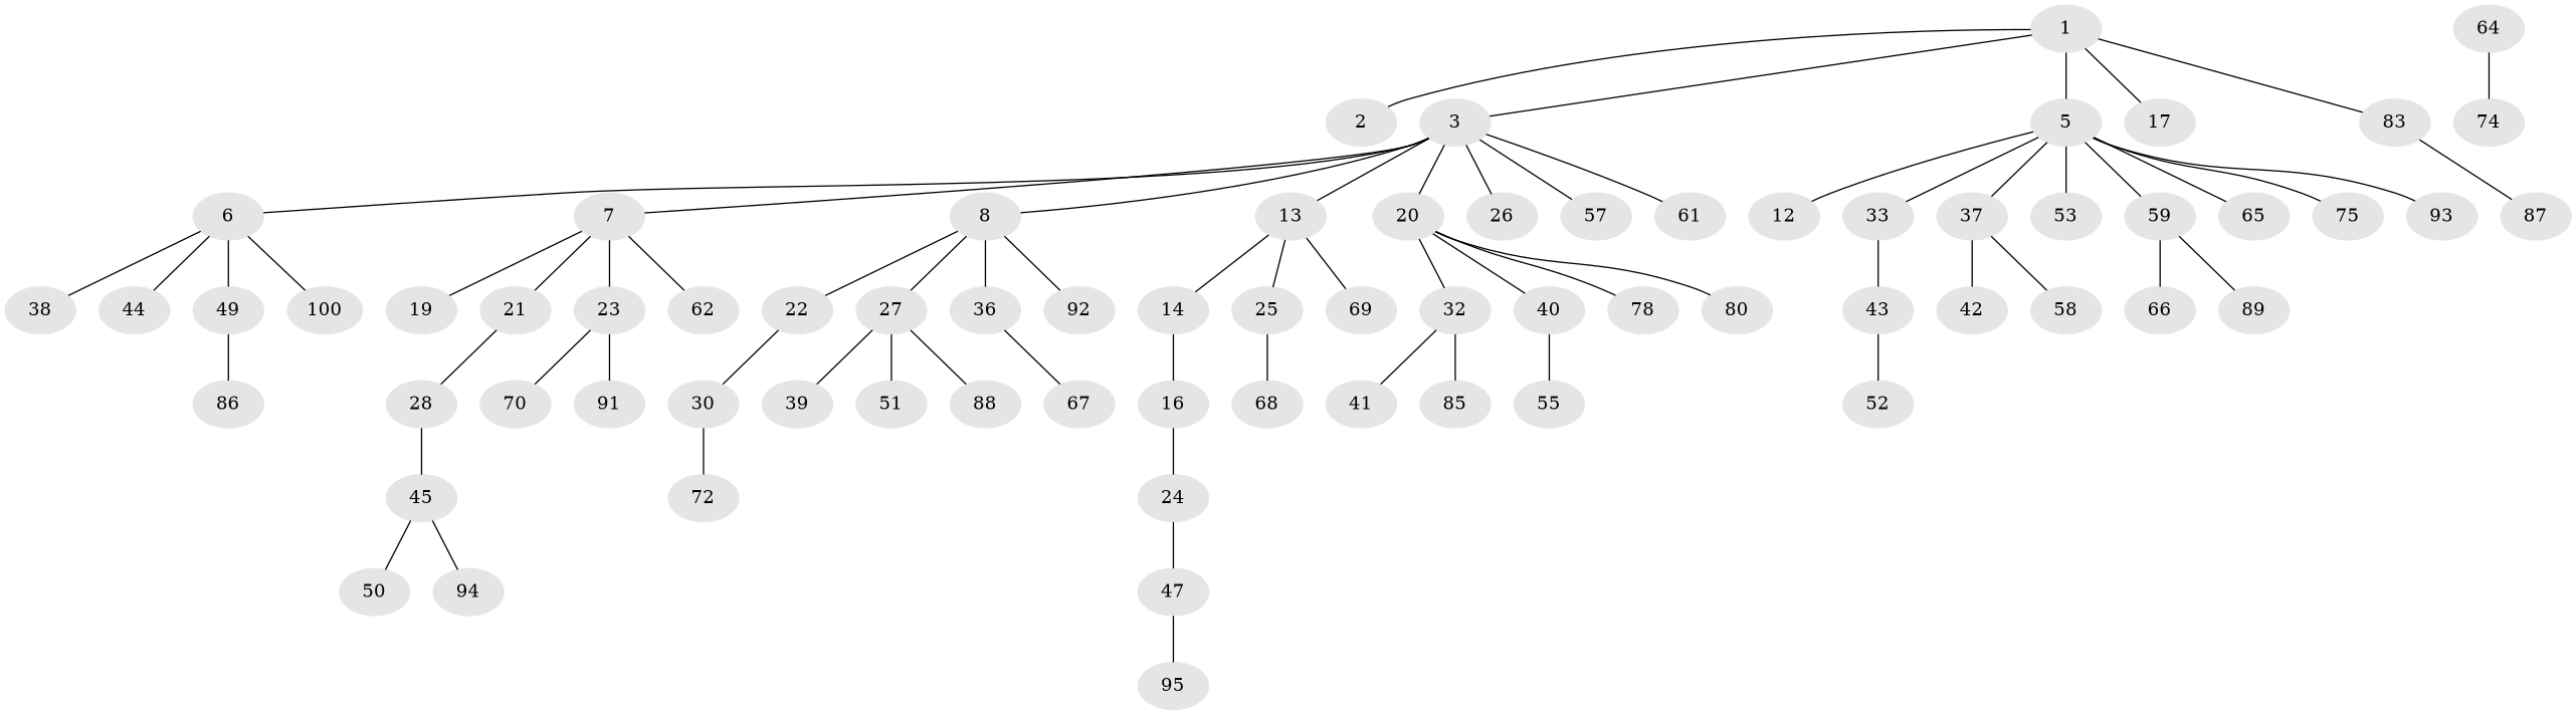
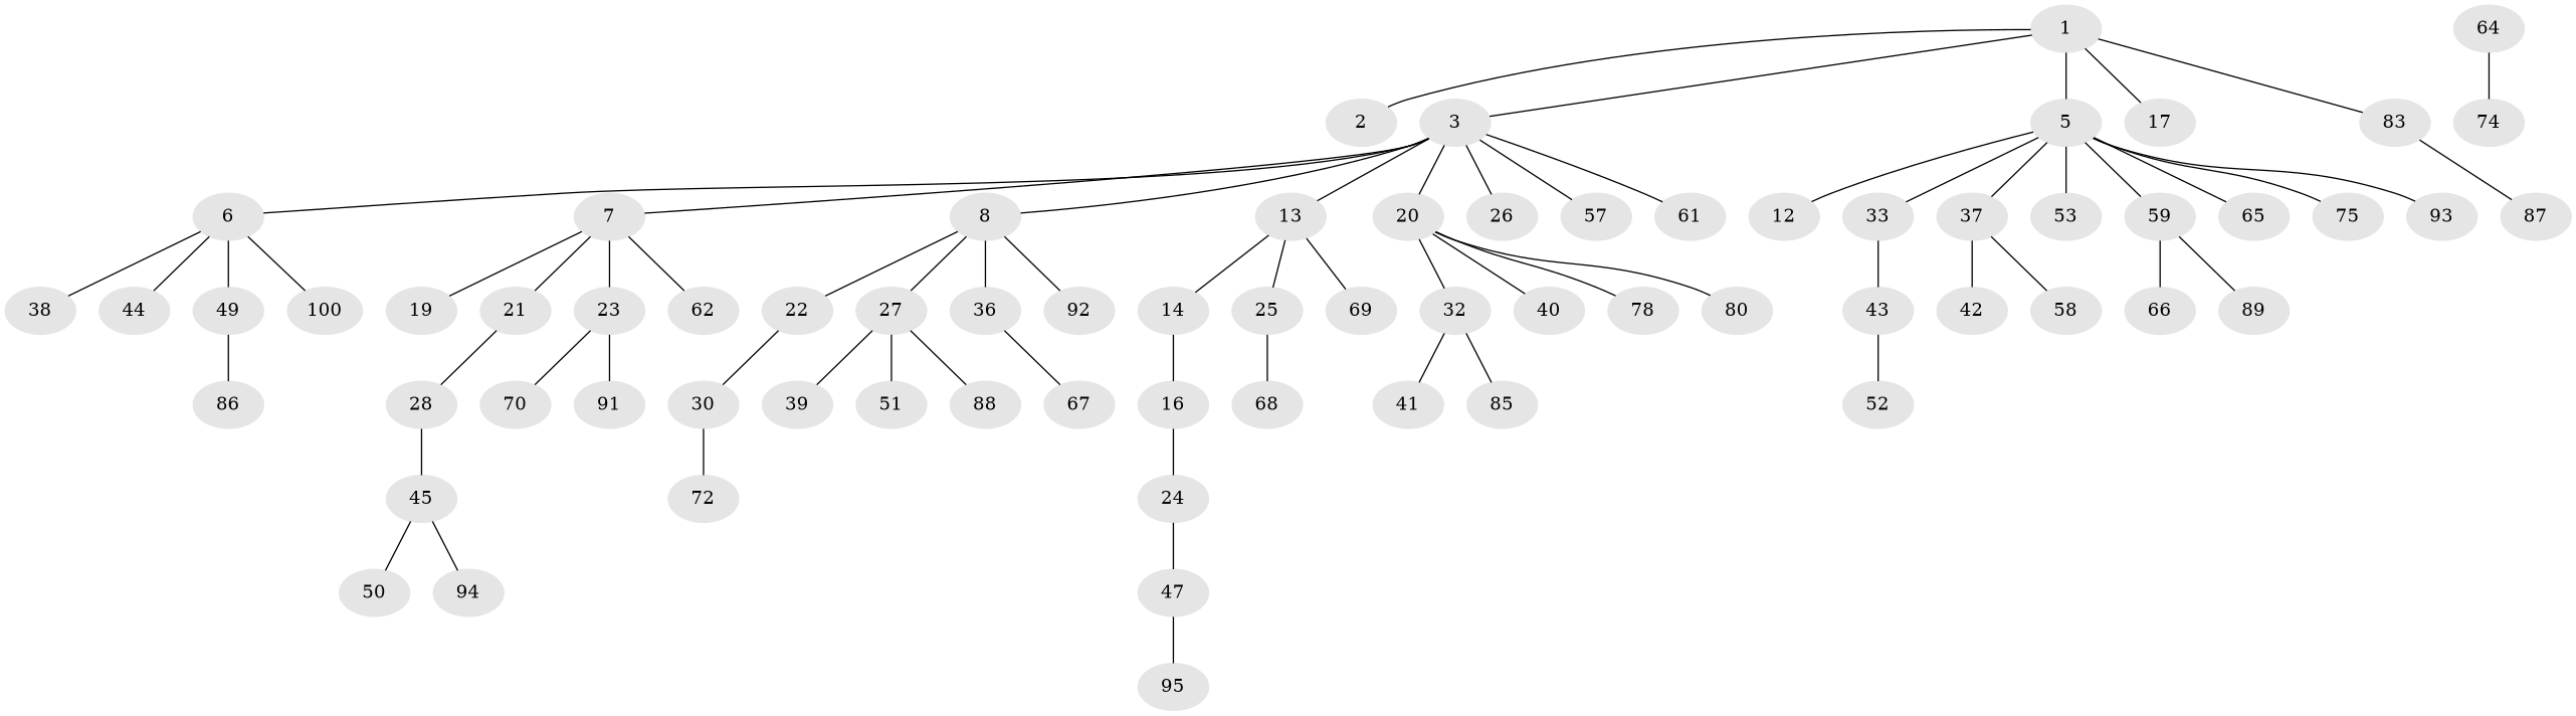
  graph {
    node [color=gray90 style=filled]
    1 [super="+77"]
    2 [super="+97"]
    3 [super="+4"]
    5 [super="+18"]
    17
    83
    6 [super="+10"]
    7 [super="+11"]
    8 [super="+9"]
    13 [super="+79"]
    20 [super="+48"]
    26
    57
    61 [super="+84"]
    12
    33 [super="+46"]
    37
    53
    59
    65
    75
    93
    87 [super="+90"]
    38
    44
    49 [super="+73"]
    100
    19
    21
    23 [super="+31"]
    62
    22
    27 [super="+29"]
    36
    92
    14 [super="+15"]
    25 [super="+34"]
    69
    32 [super="+56"]
    40
    78
    80
    64 [super="+81"]
    n44 [label=74]
    43 [super="+96"]
    42
    58 [super="+71"]
    66
    89
    86
    28
    70
    91
    30 [super="+60"]
    39
    51 [super="+63"]
    88
    67
    16 [super="+35"]
    68 [super="+98"]
    24 [super="+82"]
    47
    41
    85
-   55
    45 [super="+74"]
    72
    95 [super="+99"]
    50
    94
    52 [super="+54"]
    1 -- 2
    1 -- 3
    1 -- 5
    1 -- 17
    1 -- 83
    3 -- 6
    3 -- 7
    3 -- 8
    3 -- 13
    3 -- 20
    3 -- 26
    3 -- 57
    3 -- 61
    5 -- 12
    5 -- 33
    5 -- 37
    5 -- 53
    5 -- 59
    5 -- 65
    5 -- 75
    5 -- 93
    83 -- 87
    6 -- 38
    6 -- 44
    6 -- 49
    6 -- 100
    7 -- 19
    7 -- 21
    7 -- 23
    7 -- 62
    8 -- 22
    8 -- 27
    8 -- 36
    8 -- 92
    13 -- 14
    13 -- 25
    13 -- 69
    20 -- 32
    20 -- 40
    20 -- 78
    20 -- 80
    33 -- 43
    37 -- 42
    37 -- 58
    59 -- 66
    59 -- 89
    49 -- 86
    21 -- 28
    23 -- 70
    23 -- 91
    22 -- 30
    27 -- 39
    27 -- 51
    27 -- 88
    36 -- 67
    14 -- 16
    25 -- 68
    32 -- 41
    32 -- 85
-   40 -- 55
    64 -- n44
    43 -- 52
    28 -- 45
    30 -- 72
    16 -- 24
    24 -- 47
    47 -- 95
    45 -- 50
    45 -- 94
  }
